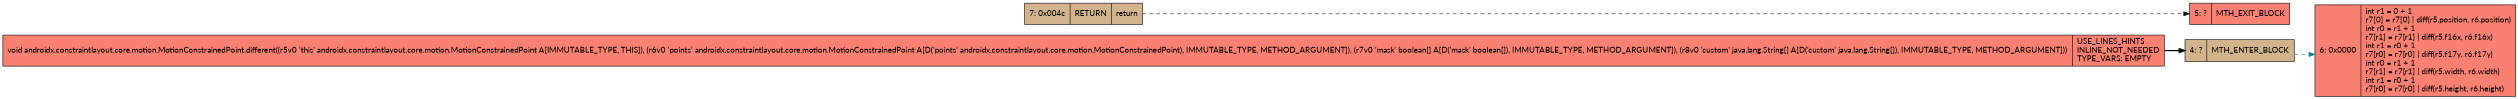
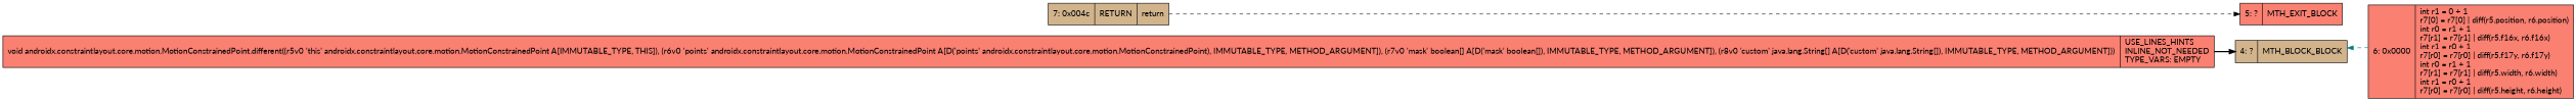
  digraph {
    fontname=Lato
    rankdir=LR
    node [fillcolor=salmon fontname=Lato shape=record style=filled]
    edge [color=black fontname=Lato style=dashed]
-   n1 [fillcolor=tan label="{4\:\ ?|MTH_ENTER_BLOCK\l}"]
+   n1 [fillcolor=tan label="{4\:\ ?|MTH_BLOCK_BLOCK\l}"]
    n2 [label="{6\:\ 0x0000|int r1 = 0 + 1\lr7[0] = r7[0] \| diff(r5.position, r6.position)\lint r0 = r1 + 1\lr7[r1] = r7[r1] \| diff(r5.f16x, r6.f16x)\lint r1 = r0 + 1\lr7[r0] = r7[r0] \| diff(r5.f17y, r6.f17y)\lint r0 = r1 + 1\lr7[r1] = r7[r1] \| diff(r5.width, r6.width)\lint r1 = r0 + 1\lr7[r0] = r7[r0] \| diff(r5.height, r6.height)\l}"]
    n3 [fillcolor=tan label="{7\:\ 0x004c|RETURN\l|return\l}"]
    n4 [label="{5\:\ ?|MTH_EXIT_BLOCK\l}"]
    n5 [label="{void androidx.constraintlayout.core.motion.MotionConstrainedPoint.different((r5v0 'this' androidx.constraintlayout.core.motion.MotionConstrainedPoint A[IMMUTABLE_TYPE, THIS]), (r6v0 'points' androidx.constraintlayout.core.motion.MotionConstrainedPoint A[D('points' androidx.constraintlayout.core.motion.MotionConstrainedPoint), IMMUTABLE_TYPE, METHOD_ARGUMENT]), (r7v0 'mask' boolean[] A[D('mask' boolean[]), IMMUTABLE_TYPE, METHOD_ARGUMENT]), (r8v0 'custom' java.lang.String[] A[D('custom' java.lang.String[]), IMMUTABLE_TYPE, METHOD_ARGUMENT]))  | USE_LINES_HINTS\lINLINE_NOT_NEEDED\lTYPE_VARS: EMPTY\l}"]
-   n1 -> n2 [color=teal]
+   n2 -> n1 [color=teal]
    n3 -> n4
    n5 -> n1 [style=bold]
  }
